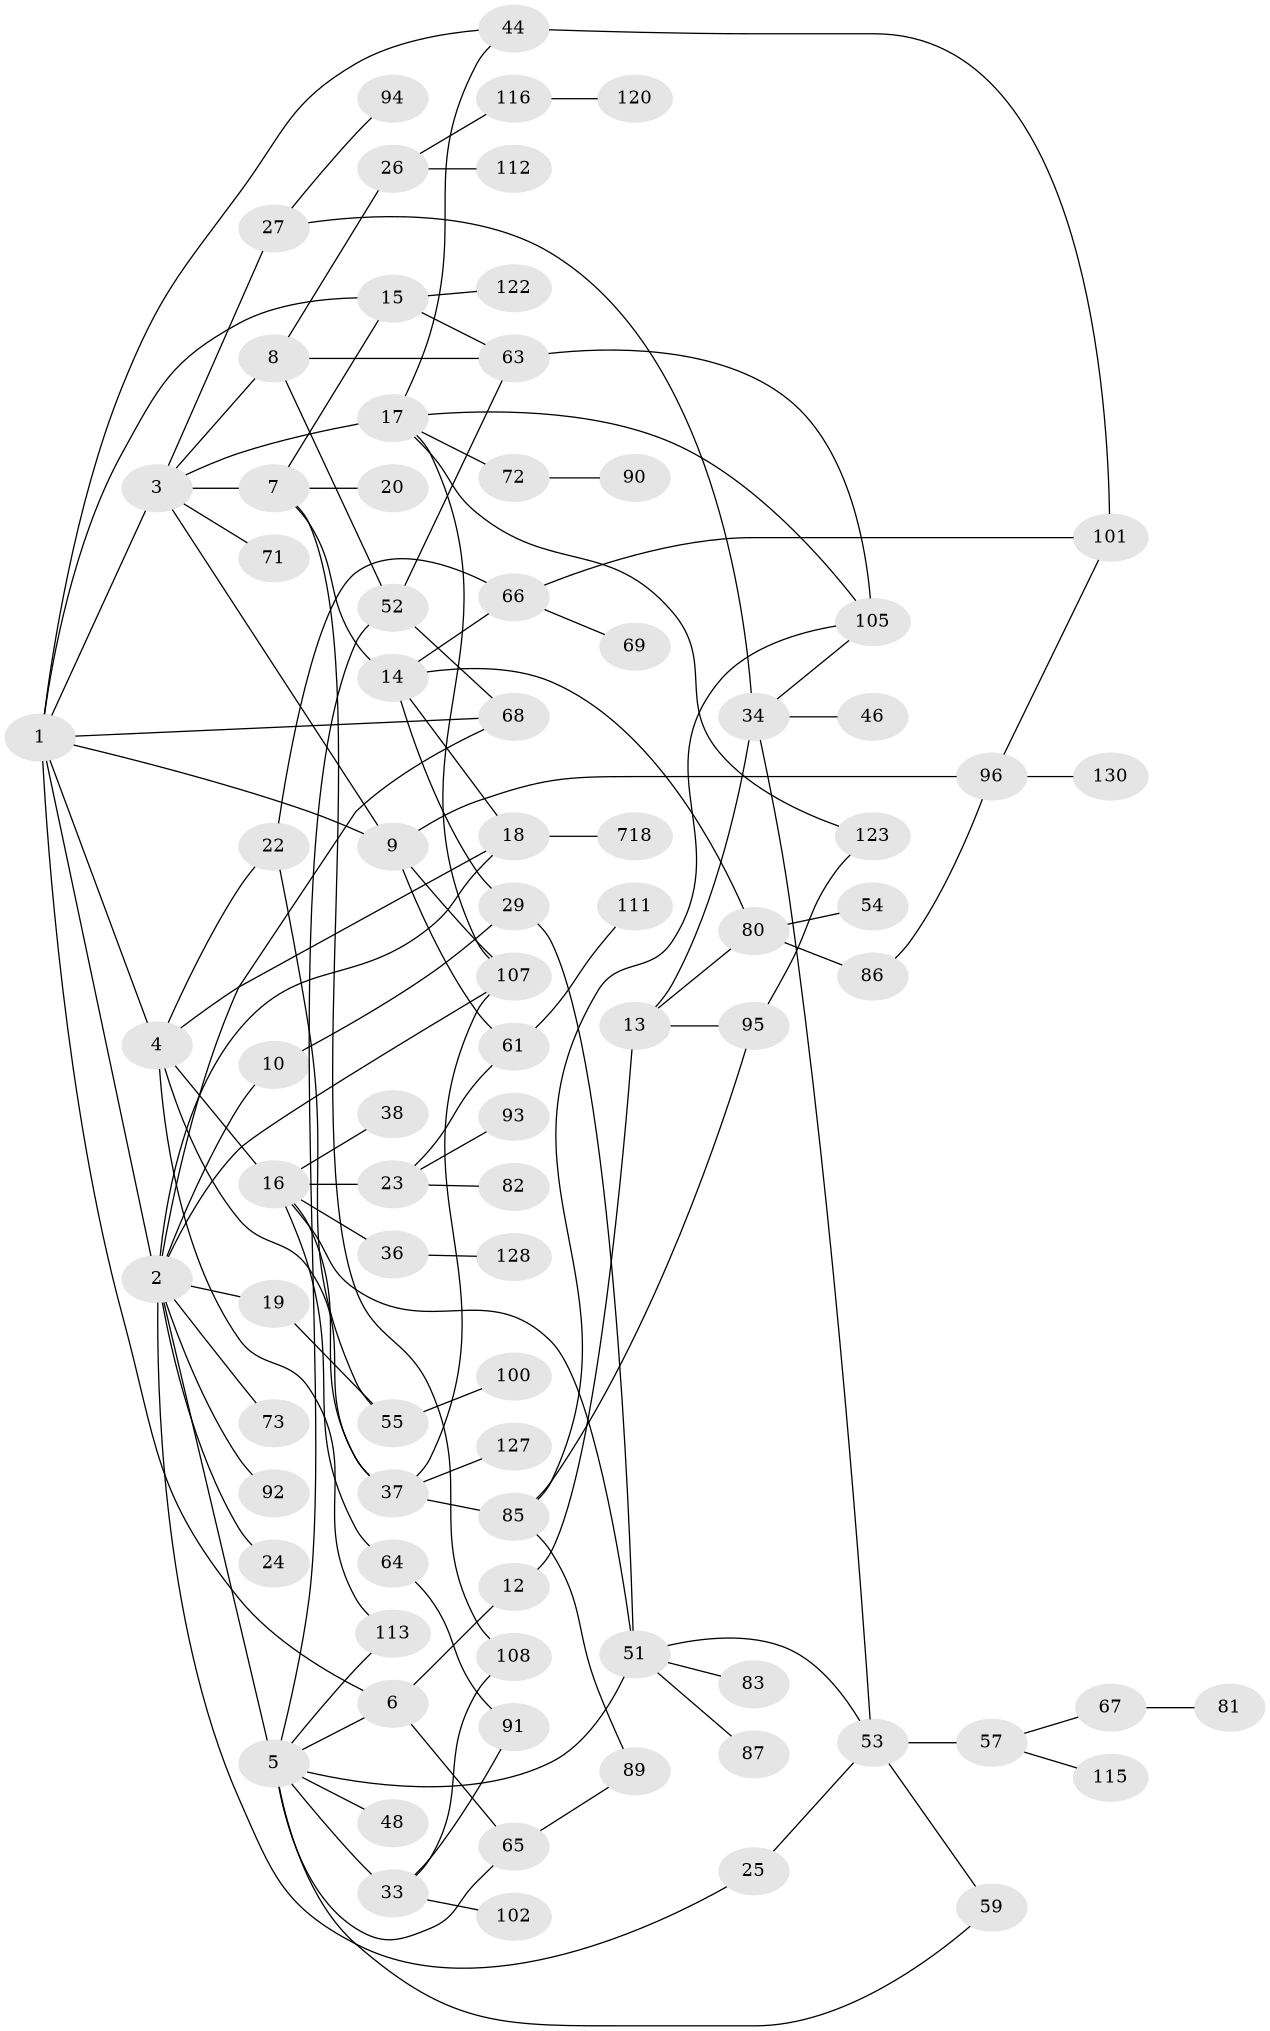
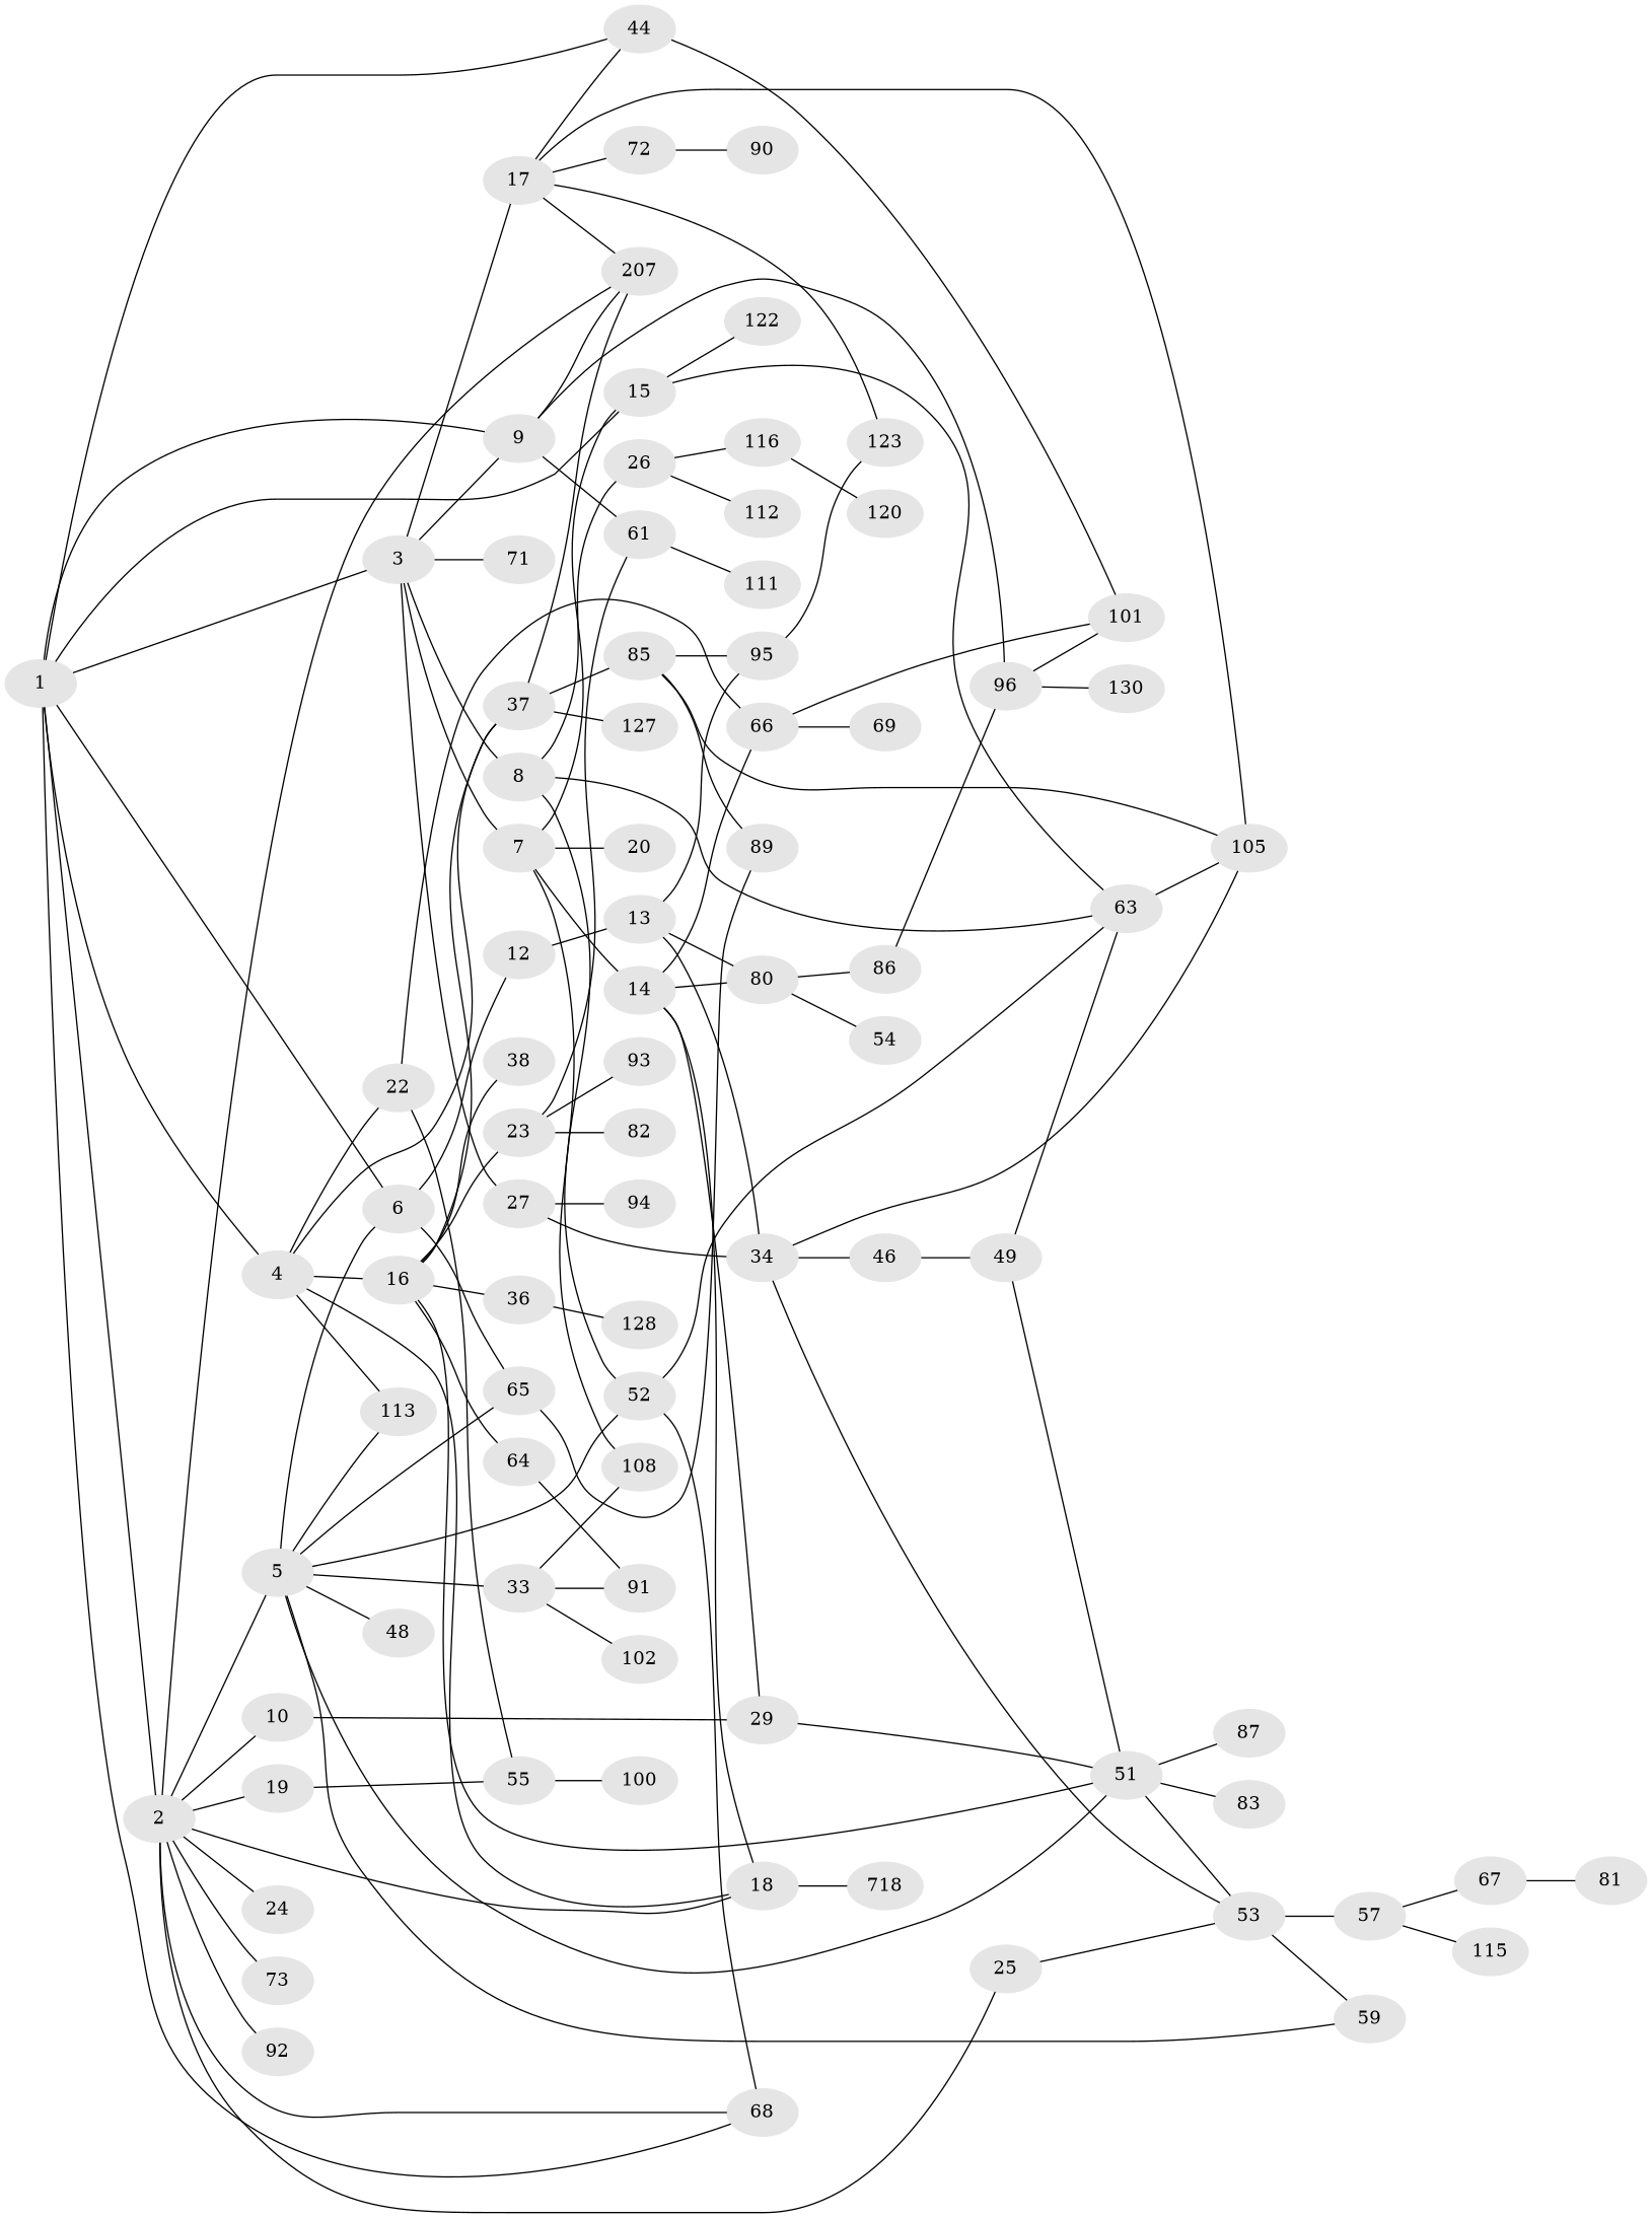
  graph {
    rankdir=LR
    node [color=gray90 style=filled]
    1 [super="+31"]
    2 [super="+11"]
    3 [super="+41"]
    4 [super="+75"]
    6 [super="+117"]
    9 [super="+30"]
    15 [super="+62"]
    44 [super="+47"]
    68 [super="+106"]
    5 [super="+32"]
    10
    18 [super="+28"]
    19 [super="+76"]
    24 [super="+119"]
    25
    73 [super="+74"]
    92
-   107 [super="+110"]
+   107 [super="+110" label=207]
    7 [super="+35"]
    8
    17 [super="+21"]
    27
    71
    16 [super="+50"]
    22
    37 [super="+60"]
    113
    65
    12
    61 [super="+78"]
    96
    63 [super="+79"]
    122
    101 [super="+114"]
    33 [super="+97"]
    48
    51 [super="+126"]
    52 [super="+56"]
    59
    29 [super="+77"]
    n41 [label=718]
    55 [super="+98"]
    53 [super="+58"]
    14 [super="+88"]
    20
    108
    26 [super="+45"]
    72 [super="+84"]
    105
    123
    34 [super="+104"]
    94
    23 [super="+42"]
    36
    38 [super="+70"]
    64
    66 [super="+103"]
    85
    127
    91 [super="+121"]
    102
    83
    87
    89
    13 [super="+39"]
    n66 [label=80 super="+80"]
    112
    116
    111
    130
    95
    46 [super="+124"]
    54
    86
    69
    82
    93
    128
    90 [super="+99"]
    100 [super="+129"]
    57 [super="+125"]
    120
+   49 [super="+109"]
    67
    115
    81
    1 -- 2
    1 -- 3
    1 -- 4
    1 -- 6
    1 -- 9
    1 -- 15
    1 -- 44
    1 -- 68
    2 -- 68
    2 -- 5
    2 -- 10 [weight=2]
    2 -- 18
    2 -- 19
    2 -- 24
    2 -- 25
    2 -- 73
    2 -- 92
    2 -- 107
    3 -- 9
    3 -- 7
    3 -- 8
    3 -- 17
    3 -- 27
    3 -- 71
    4 -- 18
    4 -- 16
    4 -- 22
    4 -- 37
    4 -- 113
    6 -- 65
    6 -- 12
    9 -- 107
    9 -- 61
    9 -- 96
    15 -- 63
    15 -- 122
    44 -- 101
    5 -- 6
    5 -- 113
    5 -- 65
    5 -- 33
    5 -- 48
    5 -- 51
    5 -- 52
    5 -- 59
    10 -- 29
    18 -- n41
    19 -- 55
    25 -- 53
    7 -- 15
    7 -- 14
    7 -- 20
    7 -- 108
    8 -- 63
    8 -- 52
    8 -- 26
    17 -- 44
    17 -- 107
    17 -- 72
    17 -- 105
    17 -- 123
    27 -- 34
    27 -- 94
    16 -- 37
    16 -- 51
    16 -- 23
    16 -- 36
    16 -- 38
    16 -- 64
    22 -- 55
    22 -- 66
    37 -- 107
    37 -- 85
    37 -- 127
    65 -- 89
    12 -- 13
    61 -- 111
    96 -- 101
    96 -- 130
    63 -- 105
    33 -- 108
    33 -- 91 [weight=2]
    33 -- 102
    51 -- 53
    51 -- 83
    51 -- 87
    52 -- 68
    52 -- 63
    29 -- 51
    55 -- 100
    53 -- 59
    53 -- 57 [weight=2]
    14 -- 18
    14 -- 29
    14 -- 66
    14 -- n66
    26 -- 112
    26 -- 116
    72 -- 90
    34 -- 53
    34 -- 105
    34 -- 46
    23 -- 61
    23 -- 82
    23 -- 93
    36 -- 128
    64 -- 91
    66 -- 101
    66 -- 69
    85 -- 105
    85 -- 89
    85 -- 95
    13 -- 34
    13 -- n66
    13 -- 95
    n66 -- 54
    n66 -- 86
    116 -- 120
    95 -- 123
+   46 -- 49
    86 -- 96
    57 -- 67
    57 -- 115
+   49 -- 63
+   49 -- 51
    67 -- 81
  }
